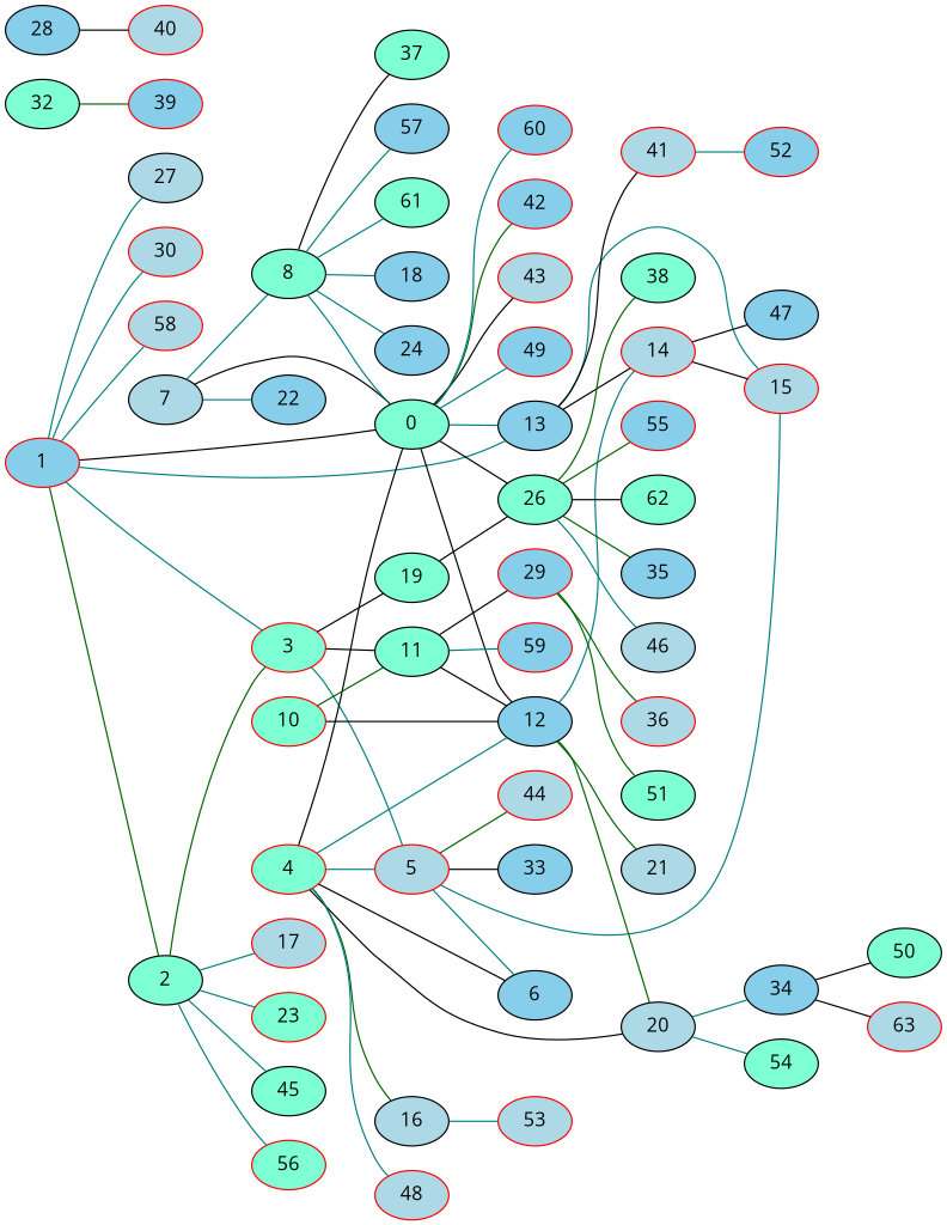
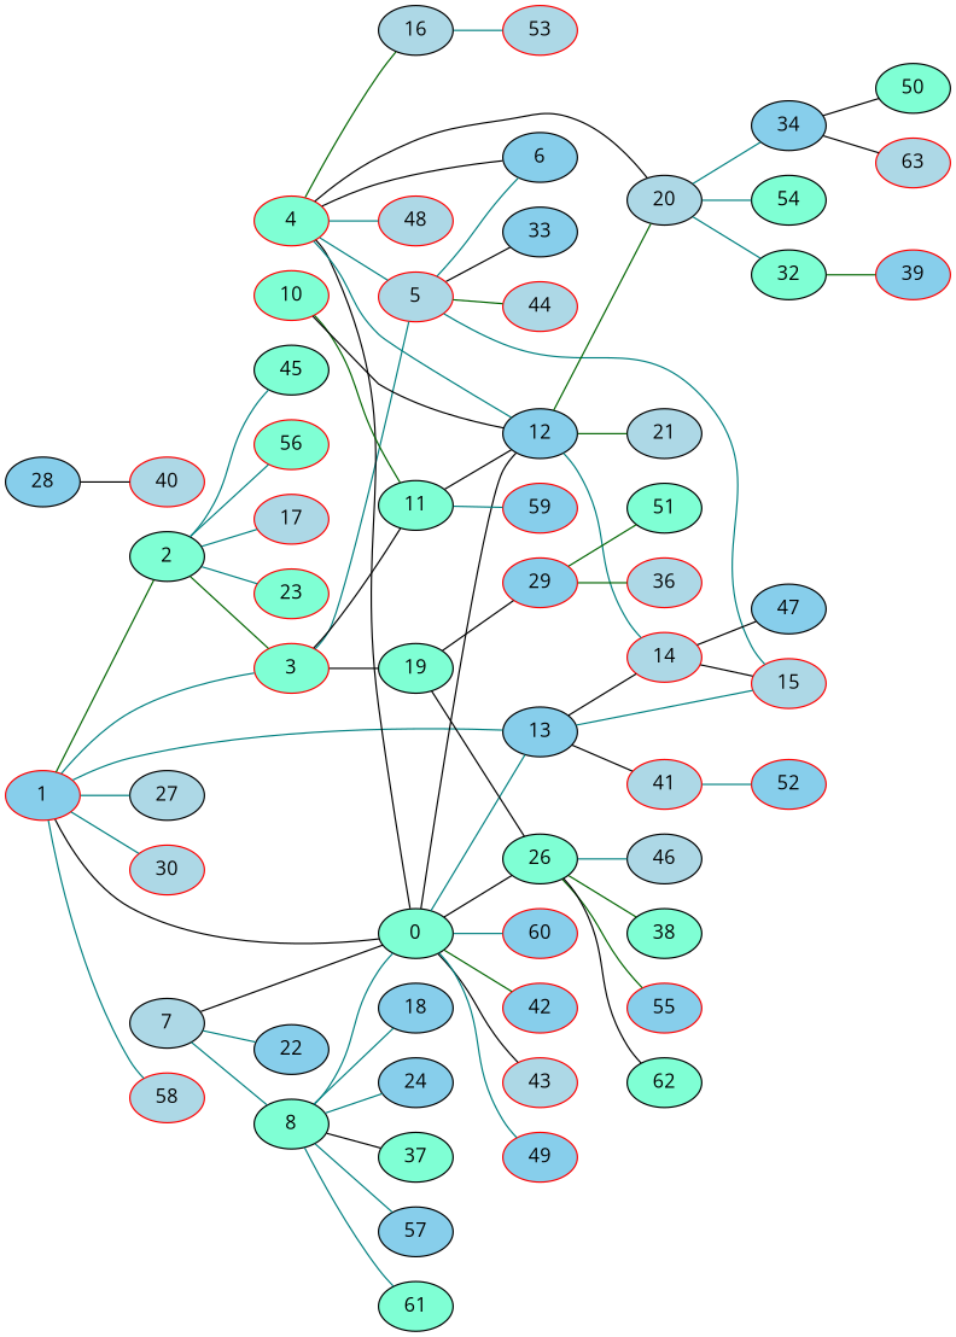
  graph {
    fontname="Open Sans"
    rankdir=LR
    node [color=black fillcolor=skyblue fontname="Open Sans" style=filled]
    edge [color=teal fontname="Open Sans"]
    1 [color=red]
    2 [fillcolor=aquamarine]
    3 [color=red fillcolor=aquamarine]
    n4 [fillcolor=aquamarine label=0]
    13
    27 [fillcolor=lightblue]
    30 [color=red fillcolor=lightblue]
    58 [color=red fillcolor=lightblue]
    17 [color=red fillcolor=lightblue]
    23 [color=red fillcolor=aquamarine]
    45 [fillcolor=aquamarine]
    56 [color=red fillcolor=aquamarine]
    5 [color=red fillcolor=lightblue]
    11 [fillcolor=aquamarine]
    19 [fillcolor=aquamarine]
    12
    26 [fillcolor=aquamarine]
    42 [color=red]
    43 [color=red fillcolor=lightblue]
    49 [color=red]
    60 [color=red]
    15 [color=red fillcolor=lightblue]
    14 [color=red fillcolor=lightblue]
    41 [color=red fillcolor=lightblue]
    6
    33
    44 [color=red fillcolor=lightblue]
    29 [color=red]
    59 [color=red]
    4 [color=red fillcolor=aquamarine]
    16 [fillcolor=lightblue]
    20 [fillcolor=lightblue]
    48 [color=red fillcolor=lightblue]
    21 [fillcolor=lightblue]
    53 [color=red fillcolor=lightblue]
    32 [fillcolor=aquamarine]
    34
    54 [fillcolor=aquamarine]
    7 [fillcolor=lightblue]
    8 [fillcolor=aquamarine]
    22
    18
    24
    37 [fillcolor=aquamarine]
    57
    61 [fillcolor=aquamarine]
-   35
    38 [fillcolor=aquamarine]
    46 [fillcolor=lightblue]
    55 [color=red]
    62 [fillcolor=aquamarine]
    10 [color=red fillcolor=aquamarine]
    36 [color=red fillcolor=lightblue]
    51 [fillcolor=aquamarine]
    47
    52 [color=red]
    39 [color=red]
    40 [color=red fillcolor=lightblue]
    28
    50 [fillcolor=aquamarine]
    63 [color=red fillcolor=lightblue]
    1 -- 2 [color=darkgreen]
    1 -- 3
    1 -- n4 [color=black]
    1 -- 13
    1 -- 27
    1 -- 30
    1 -- 58
    2 -- 3 [color=darkgreen]
    2 -- 17
    2 -- 23
    2 -- 45
    2 -- 56
    3 -- 5
    3 -- 11 [color=black]
    3 -- 19 [color=black]
    n4 -- 13
    n4 -- 12 [color=black]
    n4 -- 26 [color=black]
    n4 -- 42 [color=darkgreen]
    n4 -- 43 [color=black]
    n4 -- 49
    n4 -- 60
    13 -- 15
    13 -- 14 [color=black]
    13 -- 41 [color=black]
    5 -- 15
    5 -- 6
    5 -- 33 [color=black]
    5 -- 44 [color=darkgreen]
    11 -- 12 [color=black]
-   11 -- 29 [color=black]
+   19 -- 29 [color=black]
    11 -- 59
    19 -- 26 [color=black]
    12 -- 14
    12 -- 20 [color=darkgreen]
    12 -- 21 [color=darkgreen]
-   26 -- 35 [color=darkgreen]
    26 -- 38 [color=darkgreen]
    26 -- 46
    26 -- 55 [color=darkgreen]
    26 -- 62 [color=black]
    14 -- 15 [color=black]
    14 -- 47 [color=black]
    41 -- 52
    29 -- 36 [color=darkgreen]
    29 -- 51 [color=darkgreen]
    4 -- n4 [color=black]
    4 -- 5
    4 -- 12
    4 -- 6 [color=black]
    4 -- 16 [color=darkgreen]
    4 -- 20 [color=black]
    4 -- 48
    16 -- 53
+   20 -- 32
    20 -- 34
    20 -- 54
    32 -- 39 [color=darkgreen]
    34 -- 50 [color=black]
    34 -- 63 [color=black]
    7 -- n4 [color=black]
    7 -- 8
    7 -- 22
    8 -- n4
    8 -- 18
    8 -- 24
    8 -- 37 [color=black]
    8 -- 57
    8 -- 61
    10 -- 11 [color=darkgreen]
    10 -- 12 [color=black]
    28 -- 40 [color=black]
  }
